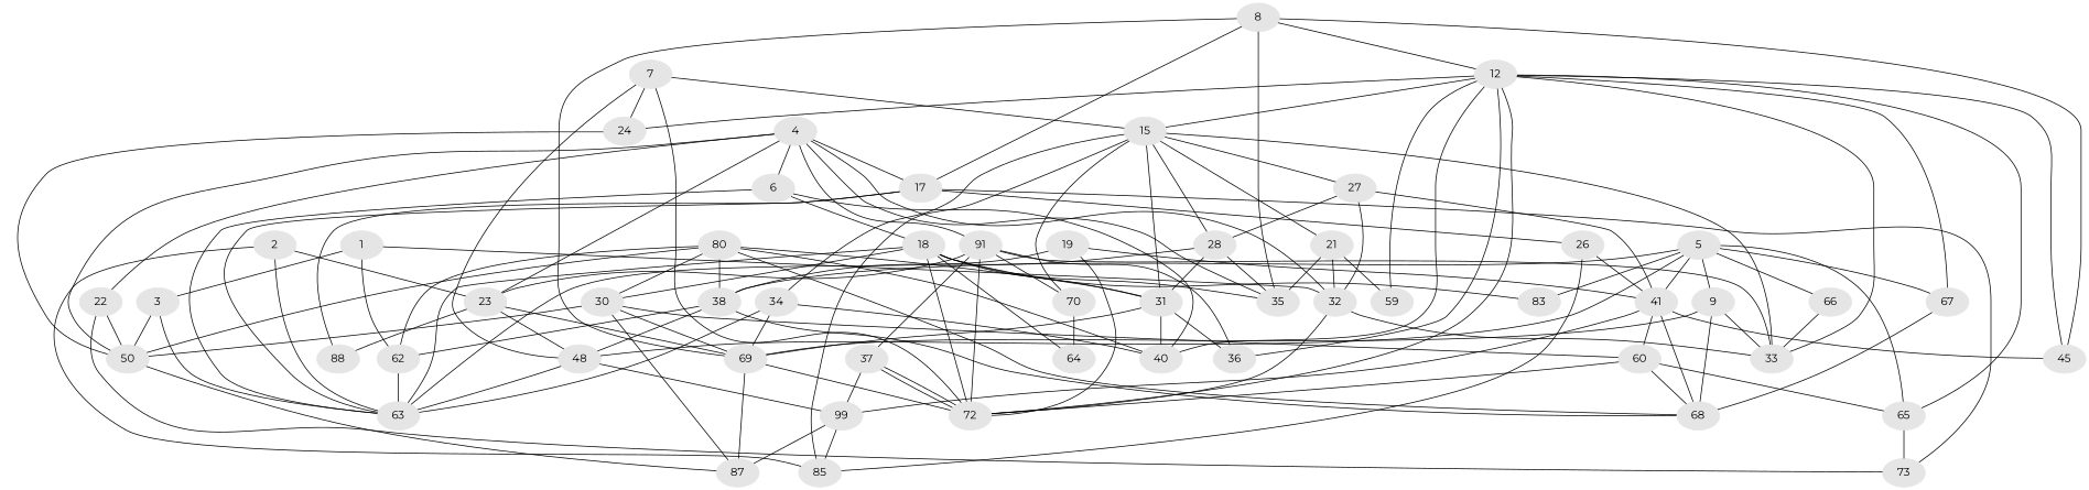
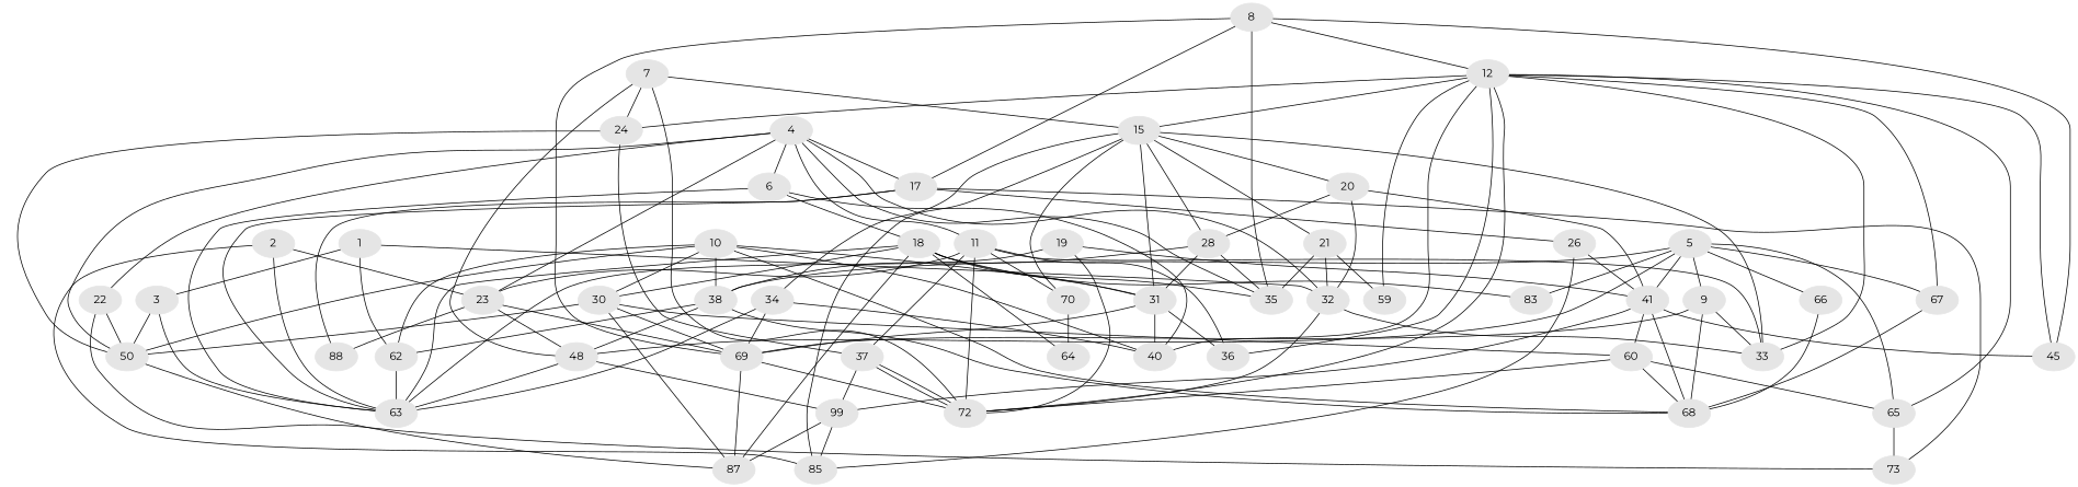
  graph {
    fontname=Montserrat
    node [color=gray90 fontname=Montserrat style=filled]
    edge [fontname=Montserrat]
    1 [super="+54"]
    3
    32 [super="+56"]
    62 [super="+82"]
    63 [super="+71"]
    50 [super="+78"]
    72 [super="+77"]
    33 [super="+53"]
    23 [super="+43"]
    48
    69 [super="+84"]
    88
    2
    85
    87
    4 [super="+46"]
    6
-   11 [super="+16" label=91]
+   11 [super="+16"]
    17 [super="+80"]
    22
    35
    18 [super="+57"]
    40 [super="+58"]
    36
    37 [super="+47"]
    70
    26
    73
    5 [super="+74"]
    9 [super="+25"]
    38 [super="+44"]
    41 [super="+75"]
    65
    66
    67
    83
    68 [super="+81"]
    45
    60
    n40 [label=99 super="+86"]
    30 [super="+42"]
    31 [super="+52"]
    64
    7 [super="+27"]
    15 [super="+61"]
    24
-   20 [super="+51" label=27]
+   20 [super="+51"]
    21 [super="+79"]
    28 [super="+55"]
    34 [super="+59"]
    8 [super="+14"]
    12 [super="+39"]
    n53 [label=59]
-   10 [super="+13" label=80]
+   10 [super="+13"]
    19 [super="+76"]
    1 -- 3
    1 -- 32
    1 -- 62
    3 -- 63
    3 -- 50
    32 -- 72
    32 -- 33 [weight=2]
    62 -- 63
    50 -- 87
    23 -- 48
    23 -- 69
    23 -- 88
    48 -- 63
    48 -- n40
    69 -- 72
    69 -- 87
    2 -- 63
    2 -- 23
    2 -- 85
    4 -- 32
    4 -- 50
    4 -- 23
    4 -- 6
    4 -- 11
    4 -- 17
    4 -- 22
    4 -- 35
    6 -- 63
    6 -- 18
    6 -- 40
    11 -- 72
    11 -- 33
    11 -- 23
    11 -- 36
    11 -- 37
    11 -- 70
    17 -- 63
    17 -- 88
    17 -- 26
    17 -- 73
    22 -- 50
    22 -- 73
    18 -- 63
-   18 -- 72
+   18 -- 87
    18 -- 35
    18 -- 83
    18 -- 30
    18 -- 31
    18 -- 64
    37 -- 72
    37 -- 72
    37 -- n40
    70 -- 64
    26 -- 85
    26 -- 41
    5 -- 48
    5 -- 9
    5 -- 38
    5 -- 41
    5 -- 65
    5 -- 66
    5 -- 67
    5 -- 83
    9 -- 33
    9 -- 69
    9 -- 68
    38 -- 62 [weight=2]
    38 -- 48
    38 -- 68
    41 -- 68
    41 -- 45
    41 -- 60
    41 -- n40
    65 -- 73
-   66 -- 33 [weight=2]
+   66 -- 68 [weight=2]
    67 -- 68
    60 -- 72
    60 -- 65
    60 -- 68
    n40 -- 85
    n40 -- 87
    30 -- 50
    30 -- 69
    30 -- 87
    30 -- 60
    31 -- 69
    31 -- 40
    31 -- 36
    7 -- 72
    7 -- 48
    7 -- 15
    7 -- 24
    15 -- 33
    15 -- 85
    15 -- 70
    15 -- 31
    15 -- 20
    15 -- 21
    15 -- 28
    15 -- 34
    24 -- 50
+   24 -- 37
    20 -- 32
    20 -- 41
    20 -- 28
    21 -- 32
    21 -- 35
    21 -- n53
    28 -- 35
    28 -- 38
    28 -- 31
    34 -- 63
    34 -- 69
    34 -- 40
    8 -- 69
    8 -- 17
    8 -- 35
    8 -- 45
    8 -- 12
    12 -- 72
    12 -- 33
    12 -- 40
    12 -- 36
    12 -- 65
    12 -- 67
    12 -- 45
    12 -- 15
    12 -- 24
    12 -- n53
    10 -- 62
    10 -- 50
    10 -- 40
    10 -- 38
    10 -- 68
    10 -- 30
    10 -- 31
    19 -- 63
    19 -- 72 [weight=2]
    19 -- 41
  }
